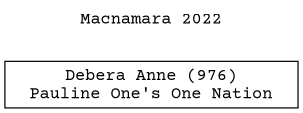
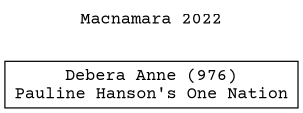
  digraph {
    label="Macnamara 2022"
    labelloc=t
    mclimit=10
    fontname="Courier Prime"
-   n1 [label="Debera Anne (976)\nPauline One's One Nation" shape=box fontname="Courier Prime"]
+   n1 [label="Debera Anne (976)\nPauline Hanson's One Nation" shape=box fontname="Courier Prime"]
  }
